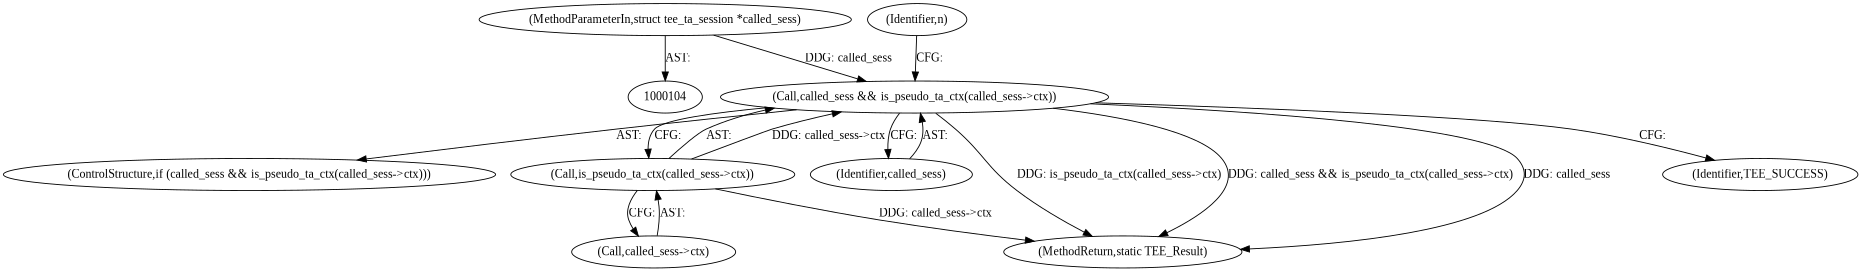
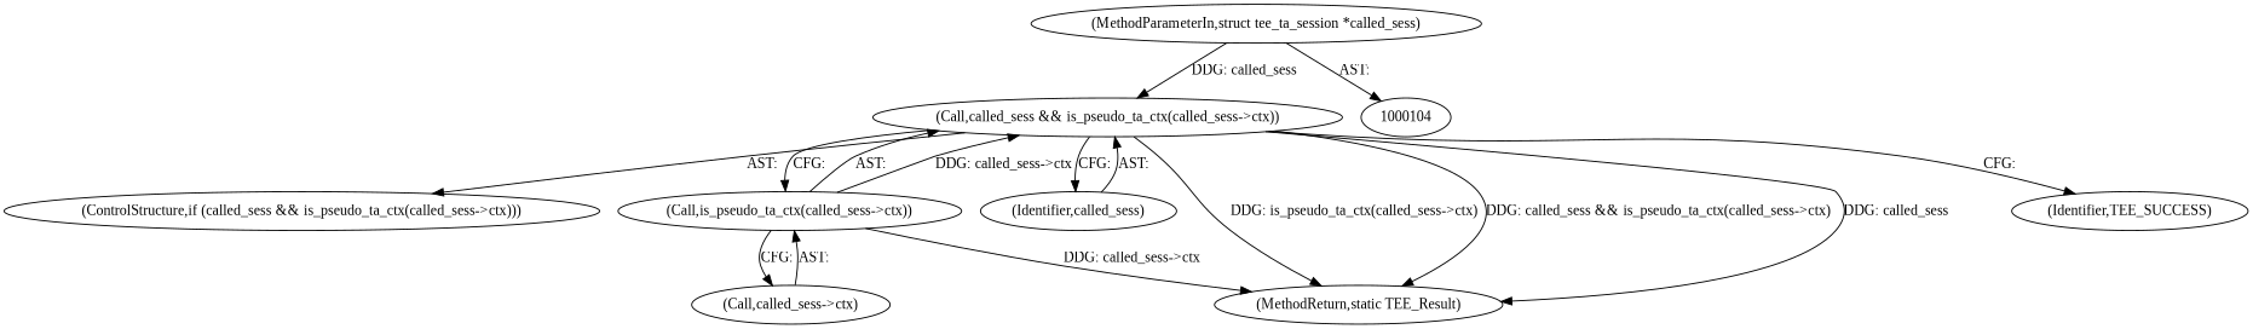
  digraph {
    fontname="Liberation Serif"
    node [fontname="Liberation Serif"]
    edge [fontname="Liberation Serif"]
    n1 [label="(Call,called_sess && is_pseudo_ta_ctx(called_sess->ctx))"]
    n2 [label="(Call,is_pseudo_ta_ctx(called_sess->ctx))"]
    n3 [label="(ControlStructure,if (called_sess && is_pseudo_ta_ctx(called_sess->ctx)))"]
    n4 [label="(Identifier,called_sess)"]
    n5 [label="(MethodReturn,static TEE_Result)"]
    n6 [label="(Identifier,TEE_SUCCESS)"]
    n7 [label="(Call,called_sess->ctx)"]
    n8 [label="(MethodParameterIn,struct tee_ta_session *called_sess)"]
    1000104
-   n10 [label="(Identifier,n)"]
    n1 -> n2 [label="CFG: "]
    n1 -> n3 [label="AST: "]
    n1 -> n4 [label="CFG: "]
    n1 -> n5 [label="DDG: is_pseudo_ta_ctx(called_sess->ctx)"]
    n1 -> n5 [label="DDG: called_sess && is_pseudo_ta_ctx(called_sess->ctx)"]
    n1 -> n5 [label="DDG: called_sess"]
    n1 -> n6 [label="CFG: "]
    n2 -> n1 [label="AST: "]
    n2 -> n1 [label="DDG: called_sess->ctx"]
    n2 -> n5 [label="DDG: called_sess->ctx"]
    n2 -> n7 [label="CFG: "]
    n4 -> n1 [label="AST: "]
    n7 -> n2 [label="AST: "]
    n8 -> n1 [label="DDG: called_sess"]
    n8 -> 1000104 [label="AST: "]
-   n10 -> n1 [label="CFG: "]
  }
